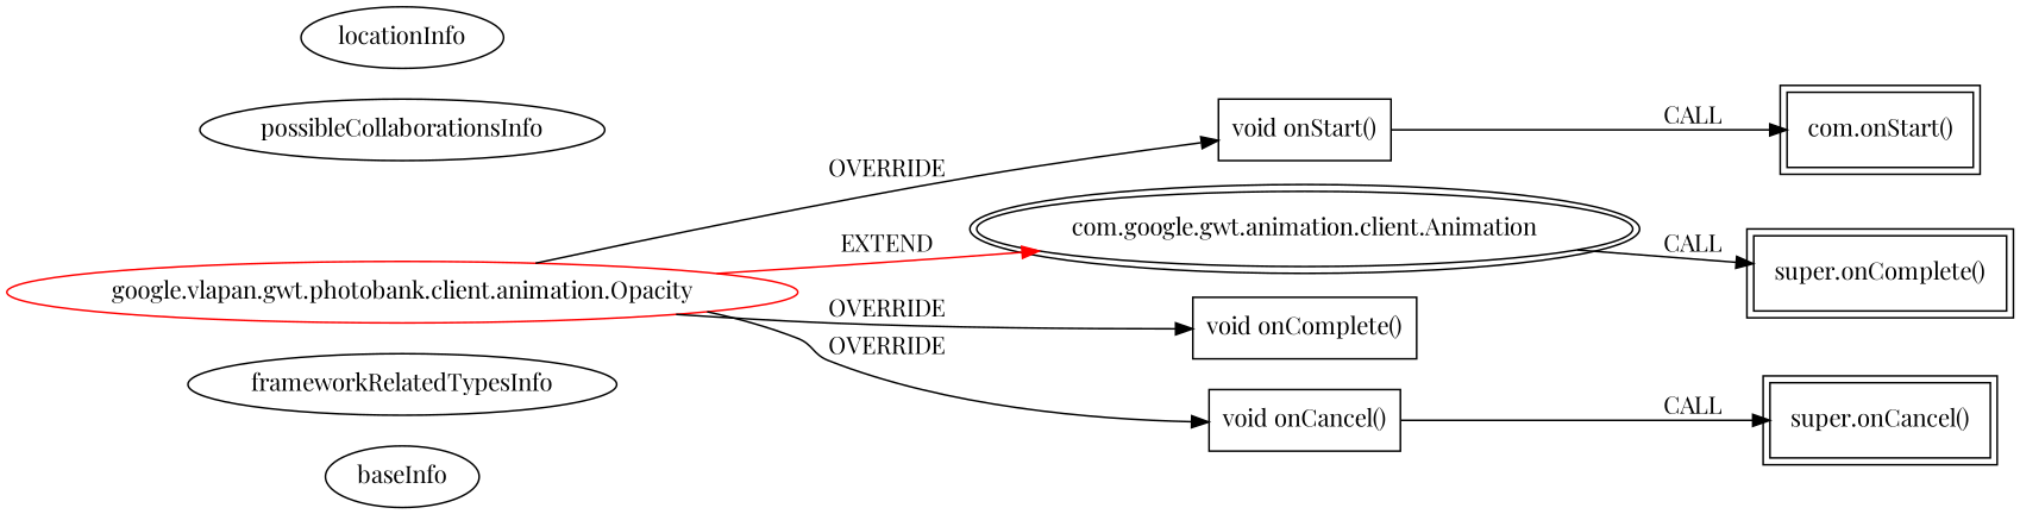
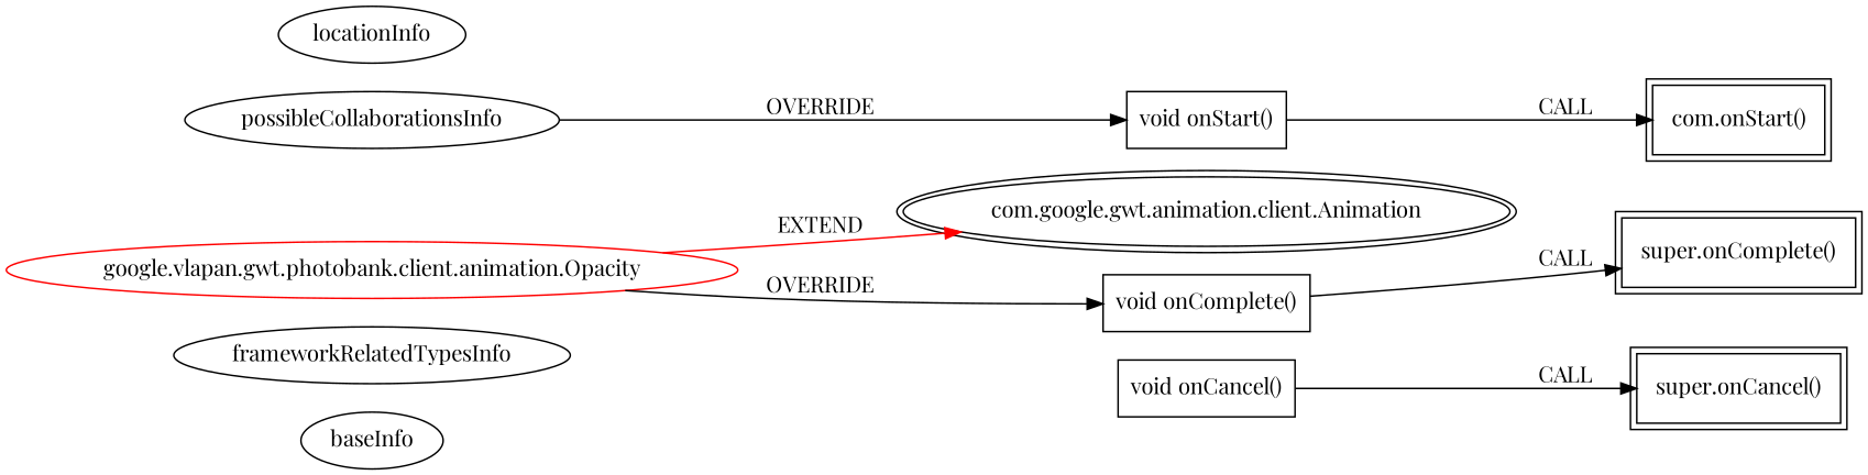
  digraph {
    fontname="Playfair Display"
    rankdir=LR
    node [fontname="Playfair Display"]
    edge [fontname="Playfair Display"]
    baseInfo [category=extension_graph graphId=4589 isAnonymous=false possibleRelation=false]
    frameworkRelatedTypesInfo [0="com.google.gwt.animation.client.Animation"]
    possibleCollaborationsInfo
    locationInfo [contextSignature=Opacity filePath="/vlapan-PhotoBank/PhotoBank-master/src/com/vlapan/gwt/photobank/client/animation/Opacity.java" graphId=4589 projectName="vlapan-PhotoBank"]
    n5 [color=red isFrameworkType=false label="google.vlapan.gwt.photobank.client.animation.Opacity" vertexType=ROOT_CLIENT_CLASS_DECLARATION]
    n6 [isFrameworkType=true label="com.google.gwt.animation.client.Animation" peripheries=2 vertexType=FRAMEWORK_CLASS_TYPE]
    n7 [isFrameworkType=false label="void onStart()" shape=box vertexType=OVERRIDING_METHOD_DECLARATION]
    n8 [isFrameworkType=false label="void onComplete()" shape=box vertexType=OVERRIDING_METHOD_DECLARATION]
    n9 [isFrameworkType=false label="void onCancel()" shape=box vertexType=OVERRIDING_METHOD_DECLARATION]
    n10 [isFrameworkType=true label="com.onStart()" peripheries=2 shape=box vertexType=SUPER_CALL]
    n11 [isFrameworkType=true label="super.onComplete()" peripheries=2 shape=box vertexType=SUPER_CALL]
    n12 [isFrameworkType=true label="super.onCancel()" peripheries=2 shape=box vertexType=SUPER_CALL]
    n5 -> n6 [color=red label=EXTEND]
-   n5 -> n7 [label=OVERRIDE]
+   possibleCollaborationsInfo -> n7 [label=OVERRIDE]
    n5 -> n8 [label=OVERRIDE]
-   n5 -> n9 [label=OVERRIDE]
    n7 -> n10 [label=CALL]
-   n6 -> n11 [label=CALL]
+   n8 -> n11 [label=CALL]
    n9 -> n12 [label=CALL]
  }
